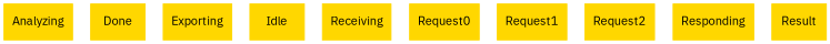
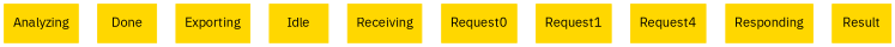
  digraph {
    fontsize=12
    rankdir=TB
    fontname="IBM Plex Sans"
    node [color="#ffd700" fontcolor="#000000" fontsize=12 shape=box style="filled, solid" fontname="IBM Plex Sans"]
    n1 [label=Analyzing uuid=Analyzing]
    n2 [label=Done uuid=Done]
    n3 [label=Exporting uuid=Exporting]
    n4 [label=Idle uuid=Idle]
    n5 [label=Receiving uuid=Receiving]
    n6 [label=Request0 uuid=Request0]
    n7 [label=Request1 uuid=Request1]
-   n8 [label=Request2 uuid=Request2]
+   n8 [label=Request4 uuid=Request2]
    n9 [label=Responding uuid=Responding]
    n10 [label=Result uuid=Result]
  }
